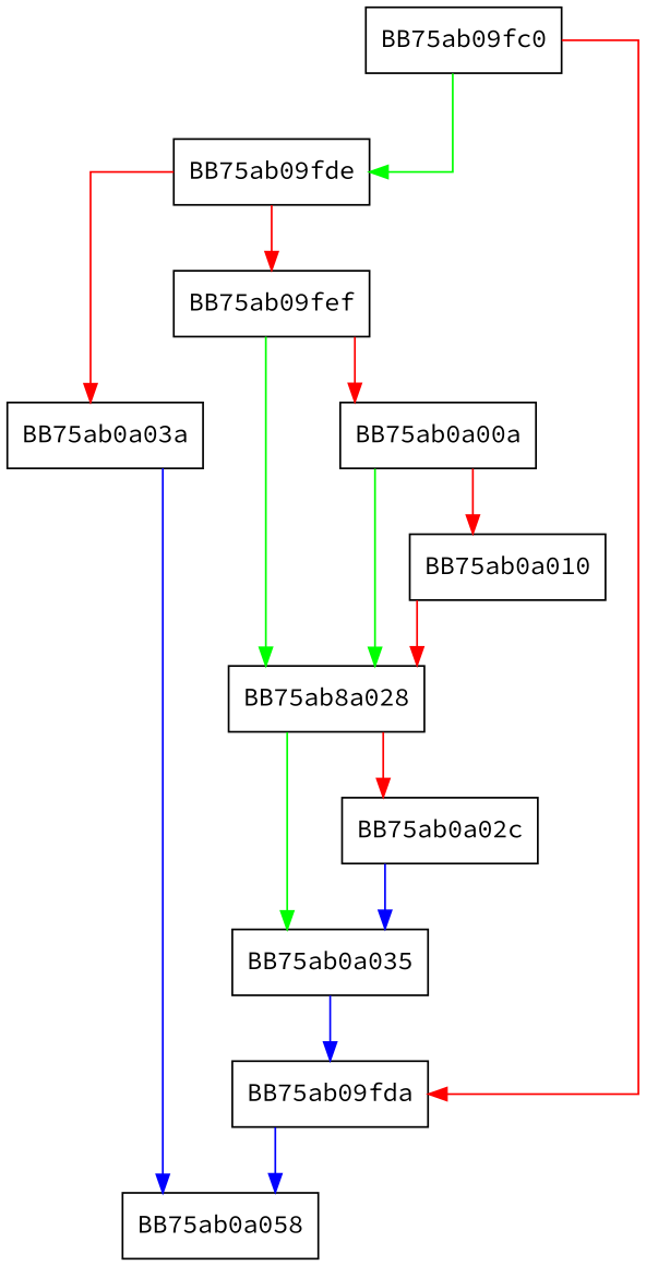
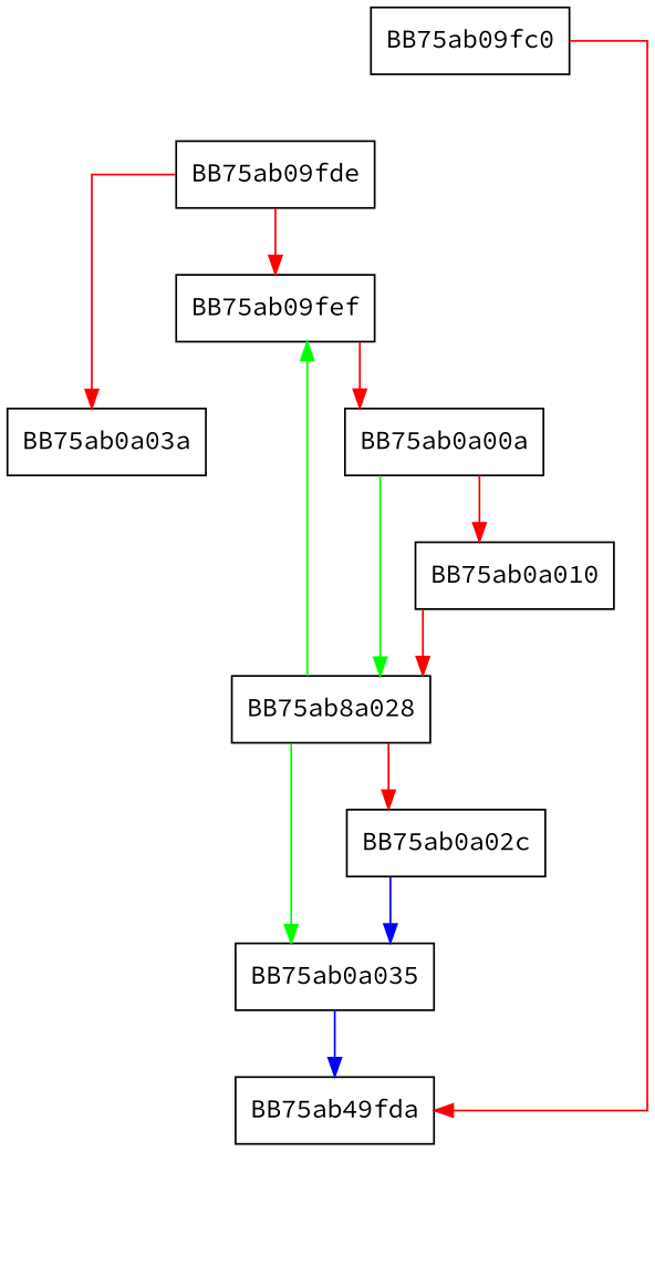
  digraph {
    fontname="Source Code Pro"
    splines=ortho
    node [fontname="Source Code Pro" shape=box]
    edge [color=red fontname="Source Code Pro"]
    BB75ab09fc0
    BB75ab09fde
-   BB75ab09fda
+   BB75ab09fda [label=BB75ab49fda]
    BB75ab0a03a
    BB75ab09fef
-   BB75ab0a058
    n7 [label=BB75ab8a028]
    BB75ab0a00a
    BB75ab0a035
    BB75ab0a02c
    BB75ab0a010
-   BB75ab09fc0 -> BB75ab09fde [color=green]
    BB75ab09fc0 -> BB75ab09fda
    BB75ab09fde -> BB75ab0a03a
    BB75ab09fde -> BB75ab09fef
-   BB75ab09fda -> BB75ab0a058 [color=blue]
-   BB75ab0a03a -> BB75ab0a058 [color=blue]
-   BB75ab09fef -> n7 [color=green]
+   n7 -> BB75ab09fef [color=green]
    BB75ab09fef -> BB75ab0a00a
    n7 -> BB75ab0a035 [color=green]
    n7 -> BB75ab0a02c
    BB75ab0a00a -> n7 [color=green]
    BB75ab0a00a -> BB75ab0a010
    BB75ab0a035 -> BB75ab09fda [color=blue]
    BB75ab0a02c -> BB75ab0a035 [color=blue]
    BB75ab0a010 -> n7
  }
